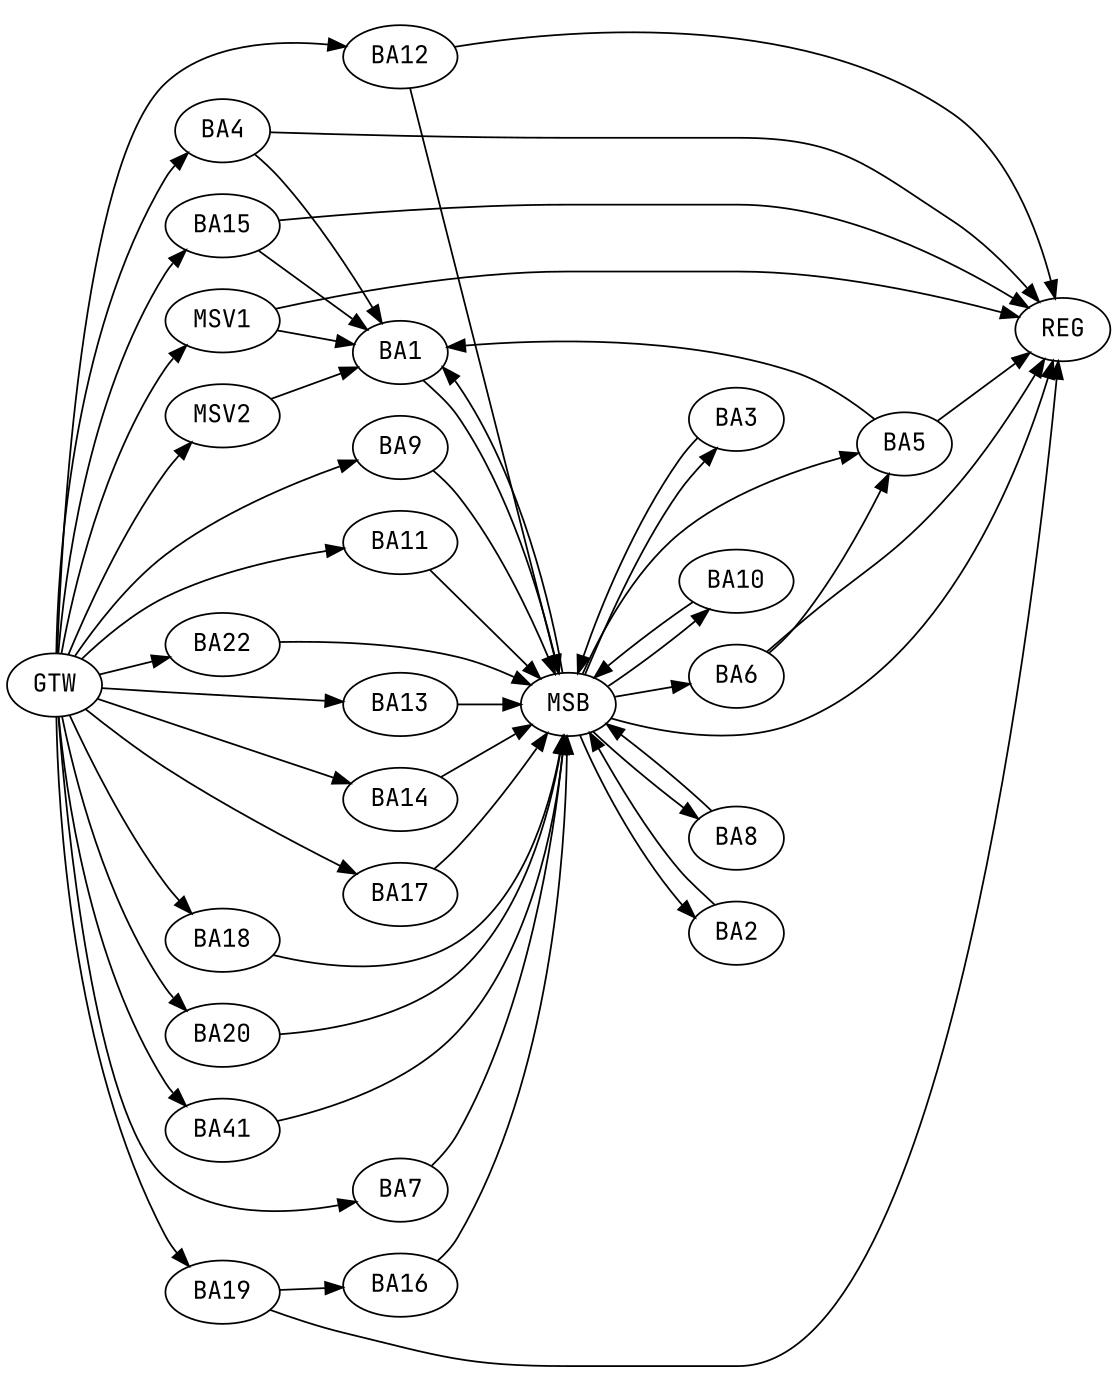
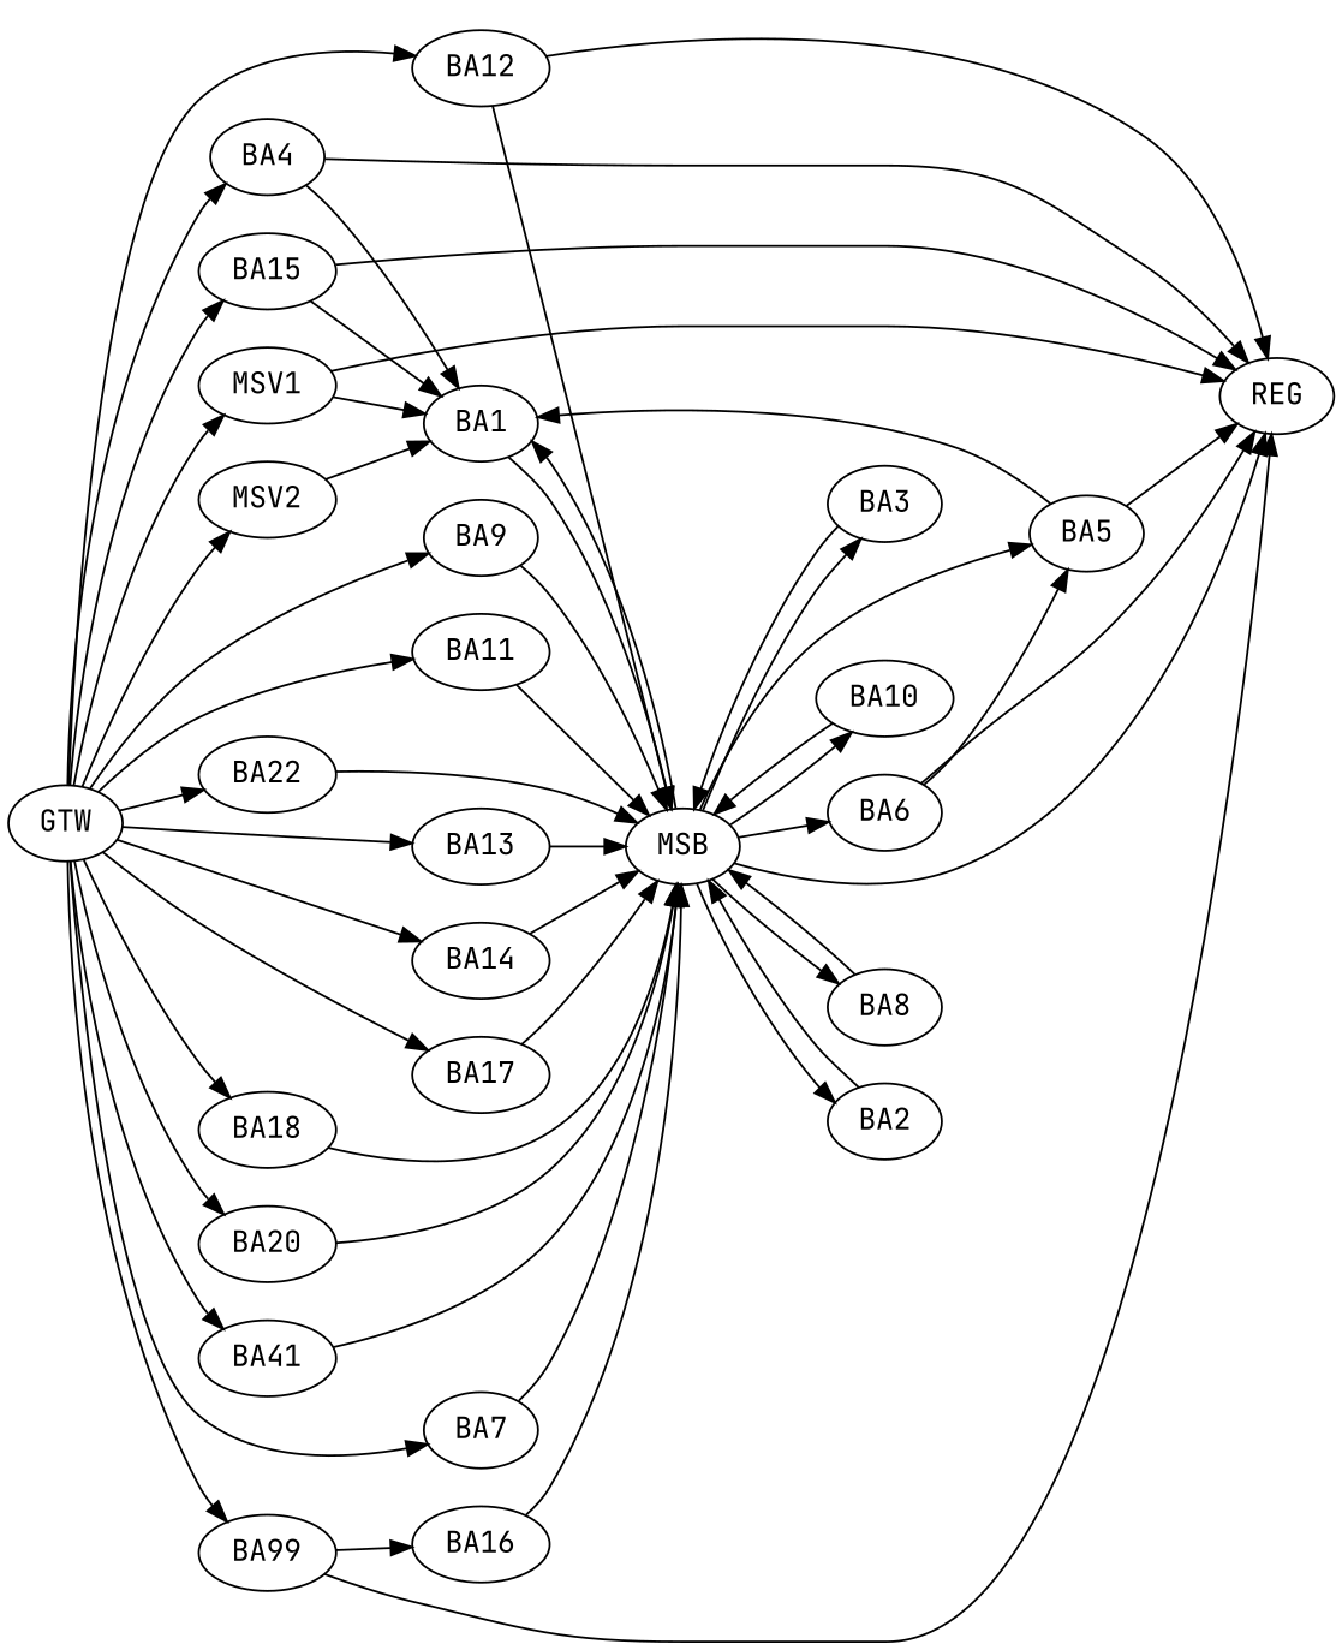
  strict digraph {
    fontname="JetBrains Mono"
    rankdir=LR
    node [fontname="JetBrains Mono"]
    edge [fontname="JetBrains Mono"]
    n1 [label=BA1]
    n2 [label=MSB]
    n3 [label=BA2]
    n4 [label=BA3]
    n5 [label=REG]
    n6 [label=BA5]
    n7 [label=BA6]
    n8 [label=BA8]
    n9 [label=BA10]
    n10 [label=BA4]
    n11 [label=BA7]
    n12 [label=BA9]
    n13 [label=BA11]
    n14 [label=BA12]
    n15 [label=BA13]
    n16 [label=BA14]
    n17 [label=BA15]
    n18 [label=BA16]
    n19 [label=BA17]
    n20 [label=BA18]
-   n21 [label=BA19]
+   n21 [label=BA99]
    n22 [label=BA20]
    n23 [label=BA41]
    n24 [label=BA22]
    n25 [label=GTW]
    n26 [label=MSV1]
    n27 [label=MSV2]
    n1 -> n2
    n2 -> n1
    n2 -> n3
    n2 -> n4
    n2 -> n5
    n2 -> n6
    n2 -> n7
    n2 -> n8
    n2 -> n9
    n3 -> n2
    n4 -> n2
    n6 -> n1
    n6 -> n5
    n7 -> n5
    n7 -> n6
    n8 -> n2
    n9 -> n2
    n10 -> n1
    n10 -> n5
    n11 -> n2
    n12 -> n2
    n13 -> n2
    n14 -> n2
    n14 -> n5
    n15 -> n2
    n16 -> n2
    n17 -> n1
    n17 -> n5
    n18 -> n2
    n19 -> n2
    n20 -> n2
    n21 -> n5
    n21 -> n18
    n22 -> n2
    n23 -> n2
    n24 -> n2
    n25 -> n10
    n25 -> n11
    n25 -> n12
    n25 -> n13
    n25 -> n14
    n25 -> n15
    n25 -> n16
    n25 -> n17
    n25 -> n19
    n25 -> n20
    n25 -> n21
    n25 -> n22
    n25 -> n23
    n25 -> n24
    n25 -> n26
    n25 -> n27
    n26 -> n1
    n26 -> n5
    n27 -> n1
  }
